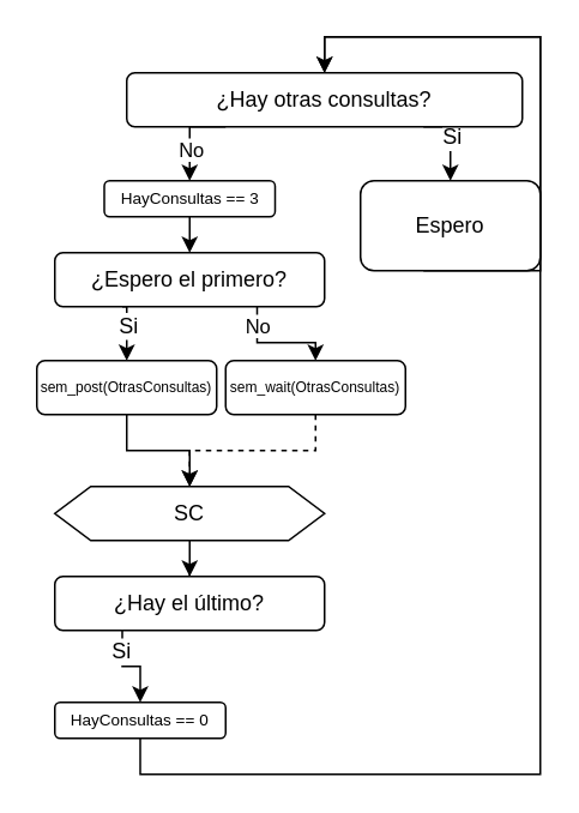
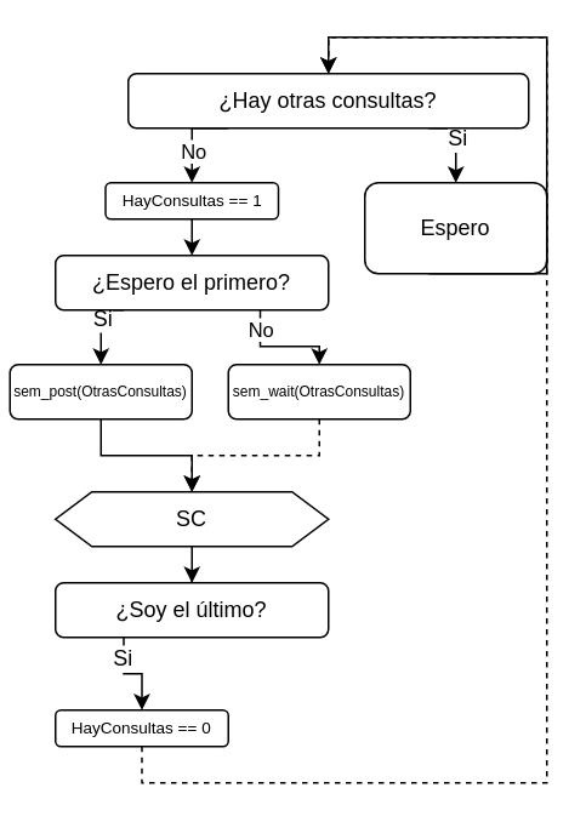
  <mxCell id="0" />
  <mxCell id="1" parent="0" />
  <mxCell id="2" style="edgeStyle=orthogonalEdgeStyle;rounded=0;orthogonalLoop=1;jettySize=auto;html=1;exitX=0.25;exitY=1;exitDx=0;exitDy=0;entryX=0.5;entryY=0;entryDx=0;entryDy=0;fontSize=12;" edge="1" parent="1" source="6" target="10"><mxGeometry relative="1" as="geometry"><mxPoint x="90" y="180" as="targetPoint" /></mxGeometry></mxCell>
  <mxCell id="3" value="Si" style="edgeLabel;html=1;align=center;verticalAlign=middle;resizable=0;points=[];fontSize=12;" connectable="0" vertex="1" parent="2"><mxGeometry x="-0.207" y="-1" relative="1" as="geometry"><mxPoint x="1" as="offset" /></mxGeometry></mxCell>
  <mxCell id="4" style="edgeStyle=orthogonalEdgeStyle;rounded=0;orthogonalLoop=1;jettySize=auto;html=1;exitX=0.75;exitY=1;exitDx=0;exitDy=0;entryX=0.5;entryY=0;entryDx=0;entryDy=0;" edge="1" parent="1" source="6" target="24"><mxGeometry relative="1" as="geometry" /></mxCell>
  <mxCell id="5" value="No" style="edgeLabel;html=1;align=center;verticalAlign=middle;resizable=0;points=[];" connectable="0" vertex="1" parent="4"><mxGeometry x="-0.741" relative="1" as="geometry"><mxPoint y="2" as="offset" /></mxGeometry></mxCell>
  <mxCell id="6" value="&lt;span style=&quot;text-align: start; font-size: 12px;&quot;&gt;&lt;font style=&quot;font-size: 12px;&quot; face=&quot;Helvetica&quot;&gt;¿&lt;/font&gt;&lt;/span&gt;&lt;font style=&quot;font-size: 12px;&quot; face=&quot;Helvetica&quot;&gt;Espero el primero?&lt;/font&gt;" style="rounded=1;whiteSpace=wrap;html=1;fontSize=12;" vertex="1" parent="1"><mxGeometry x="30" y="140" width="150" height="30" as="geometry" /></mxCell>
  <mxCell id="7" style="edgeStyle=orthogonalEdgeStyle;rounded=0;orthogonalLoop=1;jettySize=auto;html=1;entryX=0.5;entryY=0;entryDx=0;entryDy=0;fontSize=12;" edge="1" parent="1" source="8" target="20"><mxGeometry relative="1" as="geometry" /></mxCell>
  <mxCell id="8" value="SC" style="shape=hexagon;perimeter=hexagonPerimeter2;whiteSpace=wrap;html=1;fixedSize=1;fontSize=12;" vertex="1" parent="1"><mxGeometry x="30" y="270" width="150" height="30" as="geometry" /></mxCell>
  <mxCell id="9" style="edgeStyle=orthogonalEdgeStyle;rounded=0;orthogonalLoop=1;jettySize=auto;html=1;exitX=0.5;exitY=1;exitDx=0;exitDy=0;entryX=0.5;entryY=0;entryDx=0;entryDy=0;fontSize=12;" edge="1" parent="1" source="10" target="8"><mxGeometry relative="1" as="geometry" /></mxCell>
- <mxCell id="10" value="sem_post(OtrasConsultas)" style="rounded=1;whiteSpace=wrap;html=1;fontSize=8;" vertex="1" parent="1"><mxGeometry x="20" y="200" width="100" height="30" as="geometry" /></mxCell>
+ <mxCell id="10" value="sem_post(OtrasConsultas)" style="rounded=1;whiteSpace=wrap;html=1;fontSize=8;" vertex="1" parent="1"><mxGeometry x="5" y="200" width="100" height="30" as="geometry" /></mxCell>
  <mxCell id="11" style="edgeStyle=orthogonalEdgeStyle;rounded=0;orthogonalLoop=1;jettySize=auto;html=1;exitX=0.75;exitY=1;exitDx=0;exitDy=0;entryX=0.5;entryY=0;entryDx=0;entryDy=0;fontSize=12;" edge="1" parent="1" source="15" target="17"><mxGeometry relative="1" as="geometry"><mxPoint x="227.571" y="100" as="targetPoint" /></mxGeometry></mxCell>
  <mxCell id="12" value="Si" style="edgeLabel;html=1;align=center;verticalAlign=middle;resizable=0;points=[];fontSize=12;" connectable="0" vertex="1" parent="11"><mxGeometry x="-0.234" y="1" relative="1" as="geometry"><mxPoint x="-1" y="3" as="offset" /></mxGeometry></mxCell>
  <mxCell id="13" style="edgeStyle=orthogonalEdgeStyle;rounded=0;orthogonalLoop=1;jettySize=auto;html=1;exitX=0.25;exitY=1;exitDx=0;exitDy=0;entryX=0.5;entryY=0;entryDx=0;entryDy=0;" edge="1" parent="1" source="15" target="26"><mxGeometry relative="1" as="geometry" /></mxCell>
  <mxCell id="14" value="No" style="edgeLabel;html=1;align=center;verticalAlign=middle;resizable=0;points=[];" connectable="0" vertex="1" parent="13"><mxGeometry x="0.272" y="-1" relative="1" as="geometry"><mxPoint x="1" as="offset" /></mxGeometry></mxCell>
  <mxCell id="15" value="&lt;div style=&quot;text-align: start; font-size: 12px;&quot;&gt;&lt;span style=&quot;font-size: 12px; background-color: initial;&quot;&gt;¿&lt;/span&gt;&lt;span style=&quot;background-color: initial; font-size: 12px;&quot;&gt;Hay otras consultas?&lt;/span&gt;&lt;/div&gt;" style="rounded=1;whiteSpace=wrap;html=1;fontSize=12;" vertex="1" parent="1"><mxGeometry x="70" y="40" width="220" height="30" as="geometry" /></mxCell>
  <mxCell id="16" style="edgeStyle=orthogonalEdgeStyle;rounded=0;orthogonalLoop=1;jettySize=auto;html=1;exitX=0.5;exitY=1;exitDx=0;exitDy=0;entryX=0.5;entryY=0;entryDx=0;entryDy=0;fontSize=12;" edge="1" parent="1" source="17" target="15"><mxGeometry relative="1" as="geometry"><Array as="points"><mxPoint x="235" y="150" /><mxPoint x="300" y="150" /><mxPoint x="300" y="20" /><mxPoint x="180" y="20" /></Array></mxGeometry></mxCell>
  <mxCell id="17" value="Espero" style="rounded=1;whiteSpace=wrap;html=1;fontSize=12;" vertex="1" parent="1"><mxGeometry x="200" y="100" width="100" height="50" as="geometry" /></mxCell>
  <mxCell id="18" style="edgeStyle=orthogonalEdgeStyle;rounded=0;orthogonalLoop=1;jettySize=auto;html=1;exitX=0.25;exitY=1;exitDx=0;exitDy=0;entryX=0.5;entryY=0;entryDx=0;entryDy=0;fontSize=12;" edge="1" parent="1" source="20" target="22"><mxGeometry relative="1" as="geometry" /></mxCell>
  <mxCell id="19" value="Si" style="edgeLabel;html=1;align=center;verticalAlign=middle;resizable=0;points=[];fontSize=12;" connectable="0" vertex="1" parent="18"><mxGeometry x="-0.55" y="-1" relative="1" as="geometry"><mxPoint as="offset" /></mxGeometry></mxCell>
- <mxCell id="20" value="&lt;span style=&quot;font-size: 12px; text-align: start;&quot;&gt;&lt;font face=&quot;Helvetica&quot; style=&quot;font-size: 12px;&quot;&gt;¿&lt;/font&gt;&lt;/span&gt;&lt;font face=&quot;Helvetica&quot; style=&quot;font-size: 12px;&quot;&gt;Hay el último?&lt;/font&gt;" style="rounded=1;whiteSpace=wrap;html=1;fontSize=12;" vertex="1" parent="1"><mxGeometry x="30" y="320" width="150" height="30" as="geometry" /></mxCell>
- <mxCell id="21" style="edgeStyle=orthogonalEdgeStyle;rounded=0;orthogonalLoop=1;jettySize=auto;html=1;exitX=0.5;exitY=1;exitDx=0;exitDy=0;entryX=0.5;entryY=0;entryDx=0;entryDy=0;fontSize=12;" edge="1" parent="1" source="22" target="15"><mxGeometry relative="1" as="geometry"><Array as="points"><mxPoint x="78" y="430" /><mxPoint x="300" y="430" /><mxPoint x="300" y="20" /><mxPoint x="180" y="20" /></Array></mxGeometry></mxCell>
+ <mxCell id="20" value="&lt;span style=&quot;font-size: 12px; text-align: start;&quot;&gt;&lt;font face=&quot;Helvetica&quot; style=&quot;font-size: 12px;&quot;&gt;¿&lt;/font&gt;&lt;/span&gt;&lt;font face=&quot;Helvetica&quot; style=&quot;font-size: 12px;&quot;&gt;Soy el último?&lt;/font&gt;" style="rounded=1;whiteSpace=wrap;html=1;fontSize=12;" vertex="1" parent="1"><mxGeometry x="30" y="320" width="150" height="30" as="geometry" /></mxCell>
+ <mxCell id="21" style="edgeStyle=orthogonalEdgeStyle;rounded=0;orthogonalLoop=1;jettySize=auto;html=1;exitX=0.5;exitY=1;exitDx=0;exitDy=0;entryX=0.5;entryY=0;entryDx=0;entryDy=0;fontSize=12;dashed=1;" edge="1" parent="1" source="22" target="15"><mxGeometry relative="1" as="geometry"><Array as="points"><mxPoint x="78" y="430" /><mxPoint x="300" y="430" /><mxPoint x="300" y="20" /><mxPoint x="180" y="20" /></Array></mxGeometry></mxCell>
  <mxCell id="22" value="HayConsultas == 0" style="rounded=1;whiteSpace=wrap;html=1;fontSize=9;" vertex="1" parent="1"><mxGeometry x="30" y="390" width="95" height="20" as="geometry" /></mxCell>
  <mxCell id="23" style="edgeStyle=orthogonalEdgeStyle;rounded=0;orthogonalLoop=1;jettySize=auto;html=1;exitX=0.5;exitY=1;exitDx=0;exitDy=0;entryX=0.5;entryY=0;entryDx=0;entryDy=0;dashed=1;" edge="1" parent="1" source="24" target="8"><mxGeometry relative="1" as="geometry" /></mxCell>
  <mxCell id="24" value="sem_wait(OtrasConsultas)" style="rounded=1;whiteSpace=wrap;html=1;fontSize=8;" vertex="1" parent="1"><mxGeometry x="125" y="200" width="100" height="30" as="geometry" /></mxCell>
  <mxCell id="25" style="edgeStyle=orthogonalEdgeStyle;rounded=0;orthogonalLoop=1;jettySize=auto;html=1;exitX=0.5;exitY=1;exitDx=0;exitDy=0;entryX=0.5;entryY=0;entryDx=0;entryDy=0;" edge="1" parent="1" source="26" target="6"><mxGeometry relative="1" as="geometry" /></mxCell>
- <mxCell id="26" value="HayConsultas == 3" style="rounded=1;whiteSpace=wrap;html=1;fontSize=9;" vertex="1" parent="1"><mxGeometry x="57.5" y="100" width="95" height="20" as="geometry" /></mxCell>
+ <mxCell id="26" value="HayConsultas == 1" style="rounded=1;whiteSpace=wrap;html=1;fontSize=9;" vertex="1" parent="1"><mxGeometry x="57.5" y="100" width="95" height="20" as="geometry" /></mxCell>
